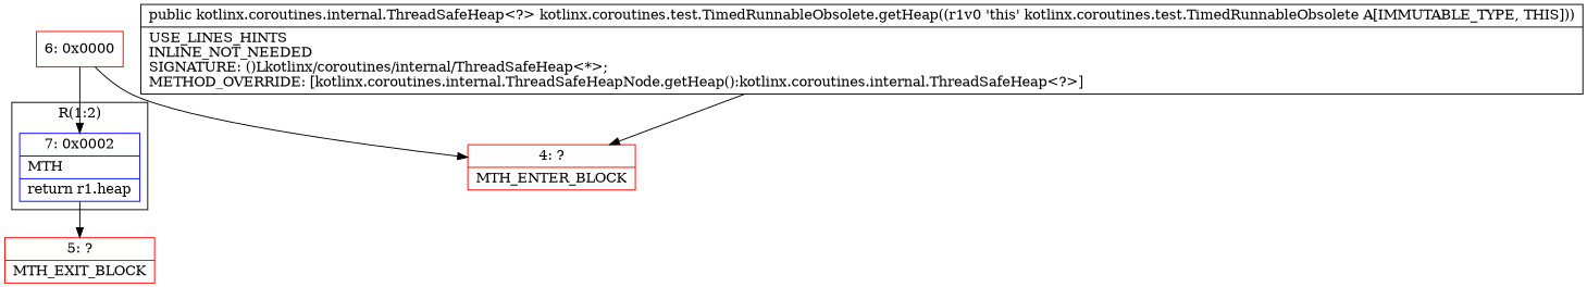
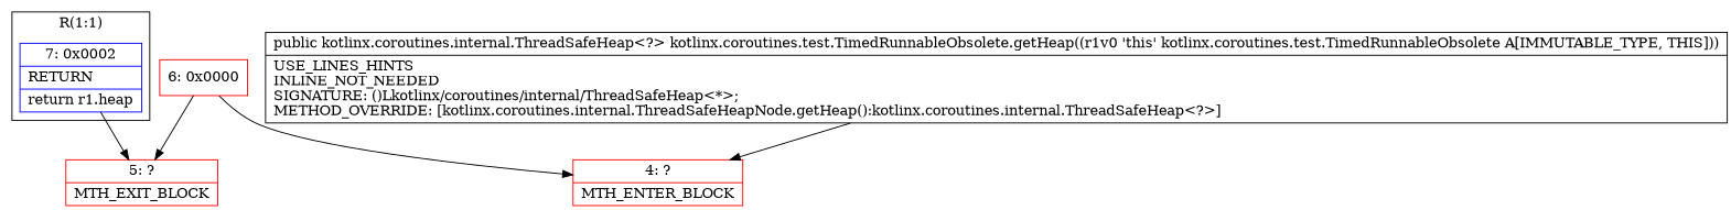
  digraph {
    node [color=red shape=record]
-   n1 [color=blue label="{7\:\ 0x0002|MTH\l|return r1.heap\l}"]
+   n1 [color=blue label="{7\:\ 0x0002|RETURN\l|return r1.heap\l}"]
    n2 [label="{5\:\ ?|MTH_EXIT_BLOCK\l}"]
    n3 [label="{4\:\ ?|MTH_ENTER_BLOCK\l}"]
    n4 [label="{6\:\ 0x0000}"]
    n5 [label="{public kotlinx.coroutines.internal.ThreadSafeHeap\<?\> kotlinx.coroutines.test.TimedRunnableObsolete.getHeap((r1v0 'this' kotlinx.coroutines.test.TimedRunnableObsolete A[IMMUTABLE_TYPE, THIS]))  | USE_LINES_HINTS\lINLINE_NOT_NEEDED\lSIGNATURE: ()Lkotlinx\/coroutines\/internal\/ThreadSafeHeap\<*\>;\lMETHOD_OVERRIDE: [kotlinx.coroutines.internal.ThreadSafeHeapNode.getHeap():kotlinx.coroutines.internal.ThreadSafeHeap\<?\>]\l}" color=""]
    subgraph cluster_1 {
-     label="R(1:2)"
+     label="R(1:1)"
      n1
    }
    n1 -> n2
-   n4 -> n1
+   n4 -> n2
    n4 -> n3
    n5 -> n3
  }
